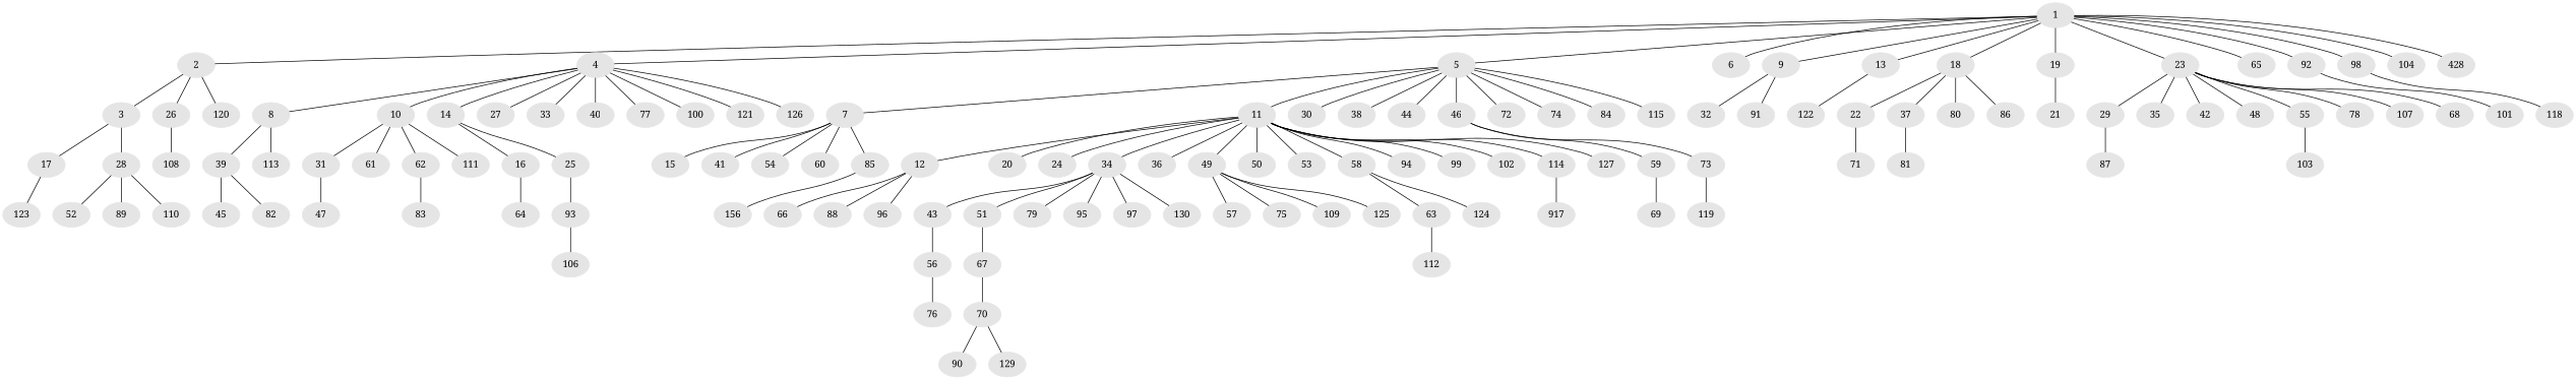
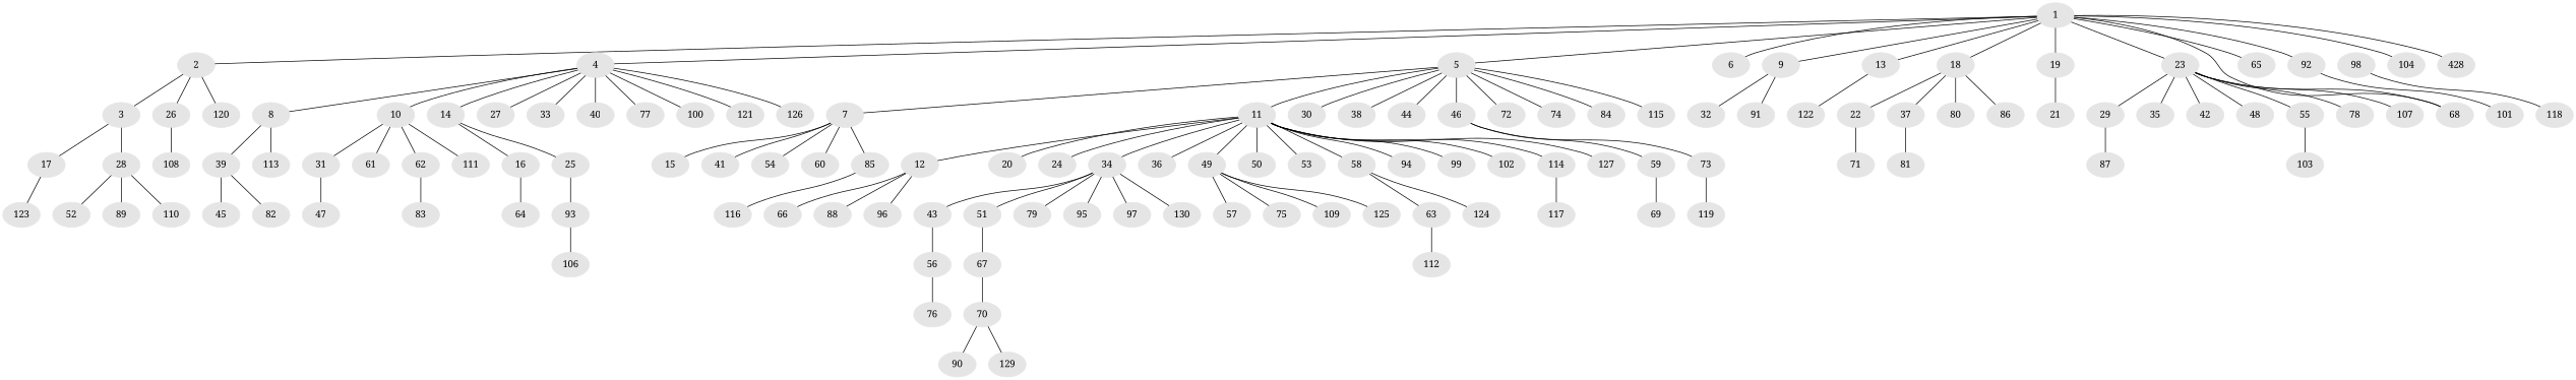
  graph {
    fontname="Noto Serif"
    node [color=gray90 fontname="Noto Serif" style=filled]
    edge [fontname="Noto Serif"]
    1
    2
    4
    5
    6
    9
    13
    18
    19
    23
    65
    92
    98
    104
    n15 [label=428]
    3
    26
    120
    8
    10
    14
    27
    33
    40
    77
    100
    121
    126
    7
    11
    30
    38
    44
    46
    72
    74
    84
    115
    32
    91
    122
    22
    37
    80
    86
    21
    29
    35
    42
    48
    55
    68
    78
    107
    101
    118
    17
    28
    108
    123
    52
    89
    110
    39
    113
    31
    61
    62
    111
    16
    25
    15
    41
    54
    60
    85
    12
    20
    24
    34
    36
    49
    50
    53
    58
    94
    99
    102
    114
    127
    59
    73
-   116 [label=156]
+   116
    45
    82
    47
    83
    66
    88
    96
    43
    51
    79
    95
    97
    130
    57
    75
    109
    125
    63
    124
-   117 [label=917]
+   117
    64
    93
    71
    81
    87
    103
    106
    56
    67
    76
    69
    119
    70
    112
    90
    129
    1 -- 2
    1 -- 4
    1 -- 5
    1 -- 6
    1 -- 9
    1 -- 13
    1 -- 18
    1 -- 19
    1 -- 23
    1 -- 65
    1 -- 92
-   1 -- 98
+   1 -- 68
    1 -- 104
    1 -- n15
    2 -- 3
    2 -- 26
    2 -- 120
    4 -- 8
    4 -- 10
    4 -- 14
    4 -- 27
    4 -- 33
    4 -- 40
    4 -- 77
    4 -- 100
    4 -- 121
    4 -- 126
    5 -- 7
    5 -- 11
    5 -- 30
    5 -- 38
    5 -- 44
    5 -- 46
    5 -- 72
    5 -- 74
    5 -- 84
    5 -- 115
    9 -- 32
    9 -- 91
    13 -- 122
    18 -- 22
    18 -- 37
    18 -- 80
    18 -- 86
    19 -- 21
    23 -- 29
    23 -- 35
    23 -- 42
    23 -- 48
    23 -- 55
    23 -- 68
    23 -- 78
    23 -- 107
    92 -- 101
    98 -- 118
    3 -- 17
    3 -- 28
    26 -- 108
    8 -- 39
    8 -- 113
    10 -- 31
    10 -- 61
    10 -- 62
    10 -- 111
    14 -- 16
    14 -- 25
    7 -- 15
    7 -- 41
    7 -- 54
    7 -- 60
    7 -- 85
    11 -- 12
    11 -- 20
    11 -- 24
    11 -- 34
    11 -- 36
    11 -- 49
    11 -- 50
    11 -- 53
    11 -- 58
    11 -- 94
    11 -- 99
    11 -- 102
    11 -- 114
    11 -- 127
    46 -- 59
    46 -- 73
    22 -- 71
    37 -- 81
    29 -- 87
    55 -- 103
    17 -- 123
    28 -- 52
    28 -- 89
    28 -- 110
    39 -- 45
    39 -- 82
    31 -- 47
    62 -- 83
    16 -- 64
    25 -- 93
    85 -- 116
    12 -- 66
    12 -- 88
    12 -- 96
    34 -- 43
    34 -- 51
    34 -- 79
    34 -- 95
    34 -- 97
    34 -- 130
    49 -- 57
    49 -- 75
    49 -- 109
    49 -- 125
    58 -- 63
    58 -- 124
    114 -- 117
    59 -- 69
    73 -- 119
    43 -- 56
    51 -- 67
    63 -- 112
    93 -- 106
    56 -- 76
    67 -- 70
    70 -- 90
    70 -- 129
  }
